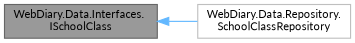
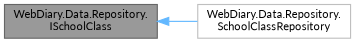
  digraph {
    rankdir=LR
    fontname=Lato
    node [fontname=Lato fontsize=10 shape=box style=filled]
-   n1 [color=gray40 fillcolor=grey60 fontcolor=black height=0.2 label="WebDiary.Data.Interfaces.\lISchoolClass" width=0.4]
+   n1 [color=gray40 fillcolor=grey60 fontcolor=black height=0.2 label="WebDiary.Data.Repository.\lISchoolClass" width=0.4]
    n2 [color=grey75 fillcolor=white height=0.2 label="WebDiary.Data.Repository.\lSchoolClassRepository" width=0.4]
    n1 -> n2 [color=steelblue1 dir=back fontname=Lato fontsize=10 labelfontname=Helvetica labelfontsize=10 style=solid]
  }
